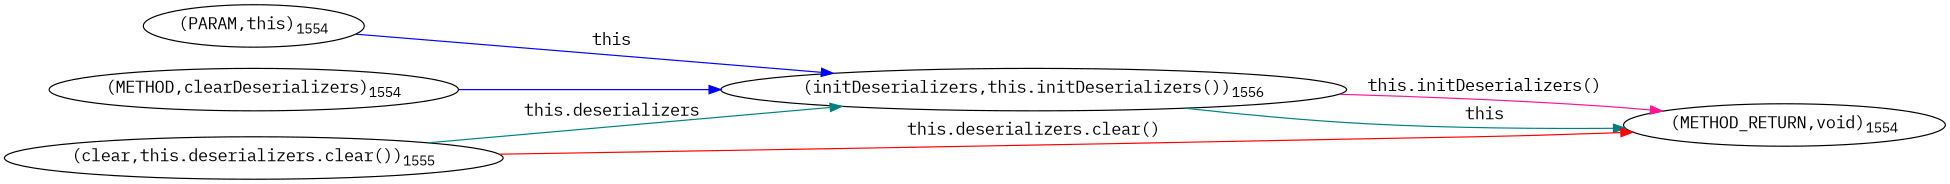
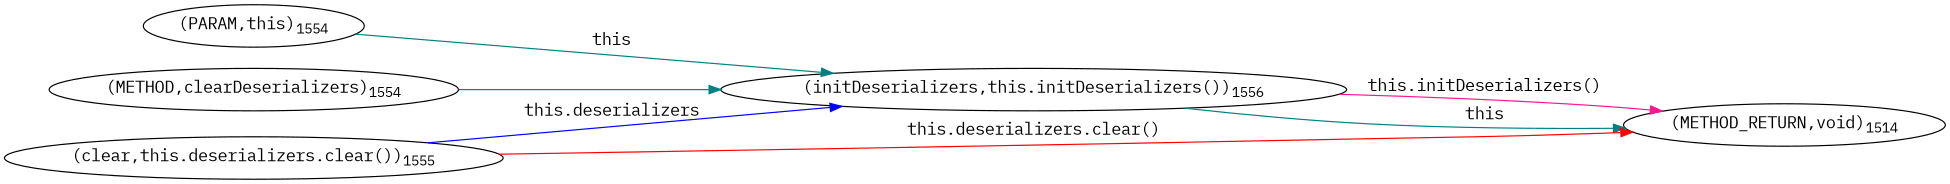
  digraph {
    fontname="IBM Plex Mono"
    rankdir=LR
    node [fontname="IBM Plex Mono"]
    edge [color=teal fontname="IBM Plex Mono"]
    n1 [label=<(METHOD,clearDeserializers)<SUB>1554</SUB>>]
    n2 [label=<(initDeserializers,this.initDeserializers())<SUB>1556</SUB>>]
    n3 [label=<(PARAM,this)<SUB>1554</SUB>>]
-   n4 [label=<(METHOD_RETURN,void)<SUB>1554</SUB>>]
+   n4 [label=<(METHOD_RETURN,void)<SUB>1514</SUB>>]
    n5 [label=<(clear,this.deserializers.clear())<SUB>1555</SUB>>]
-   n1 -> n2 [color=blue]
+   n1 -> n2
    n2 -> n4 [label=this]
    n2 -> n4 [color=deeppink label="this.initDeserializers()"]
-   n3 -> n2 [color=blue label=this]
-   n5 -> n2 [label="this.deserializers"]
+   n3 -> n2 [label=this]
+   n5 -> n2 [color=blue label="this.deserializers"]
    n5 -> n4 [color=red label="this.deserializers.clear()"]
  }
